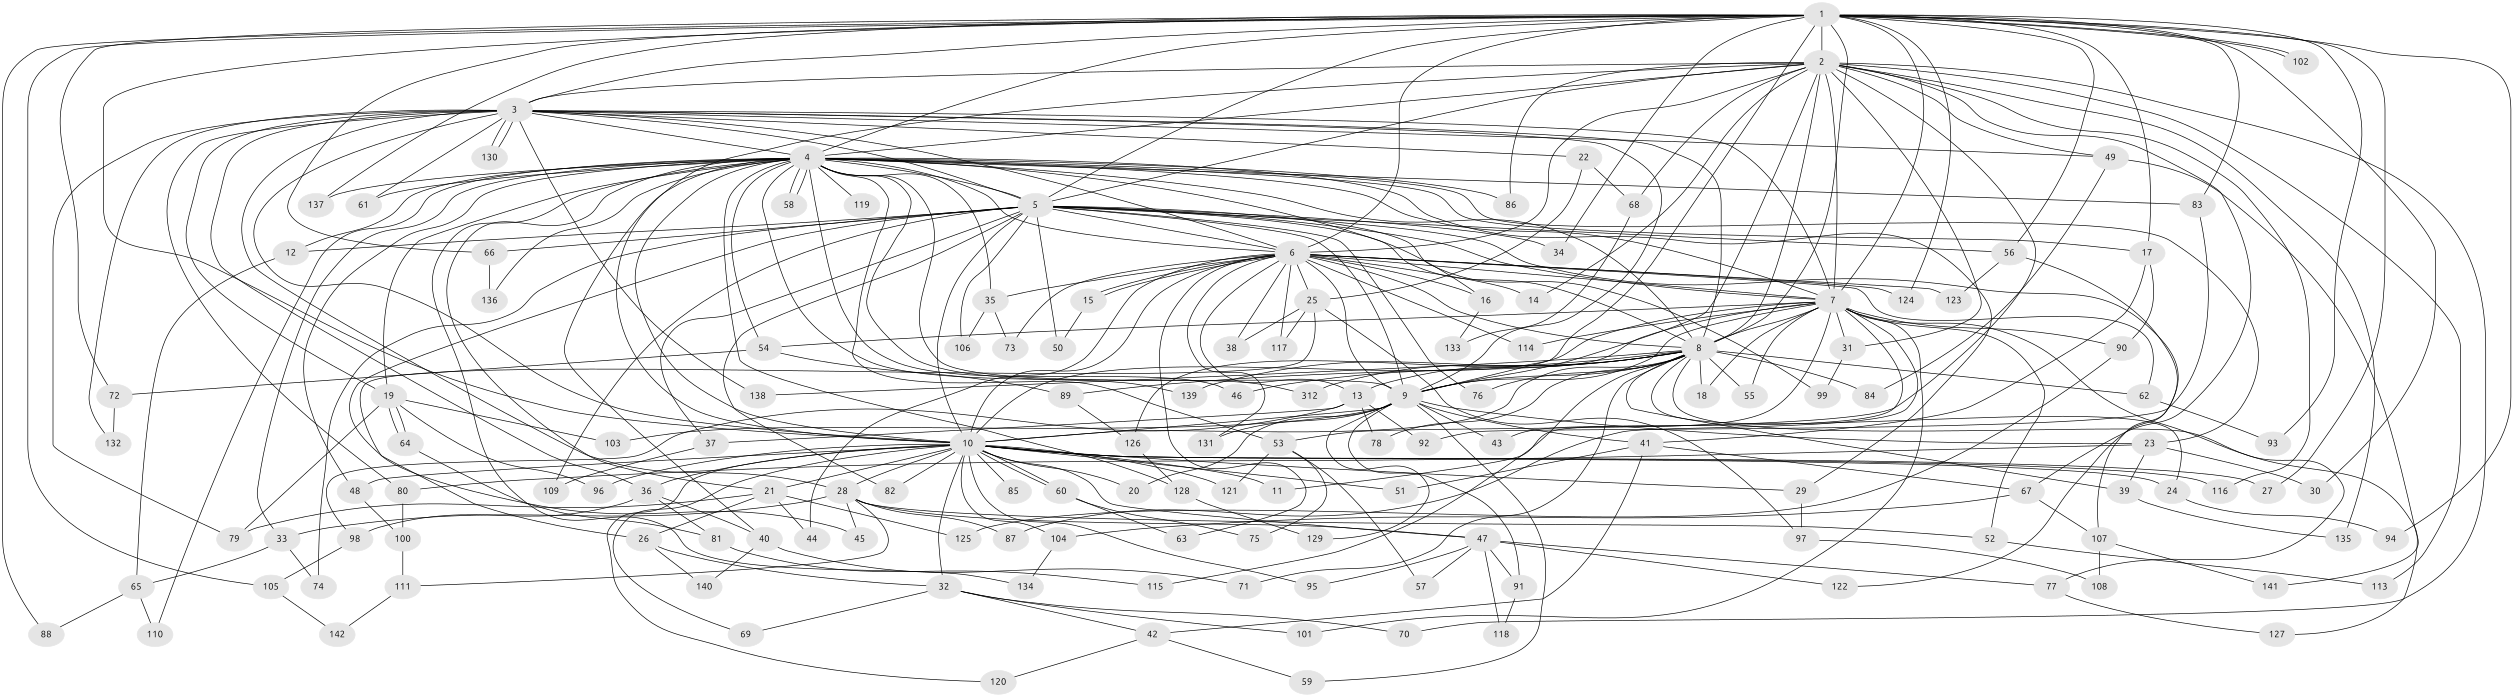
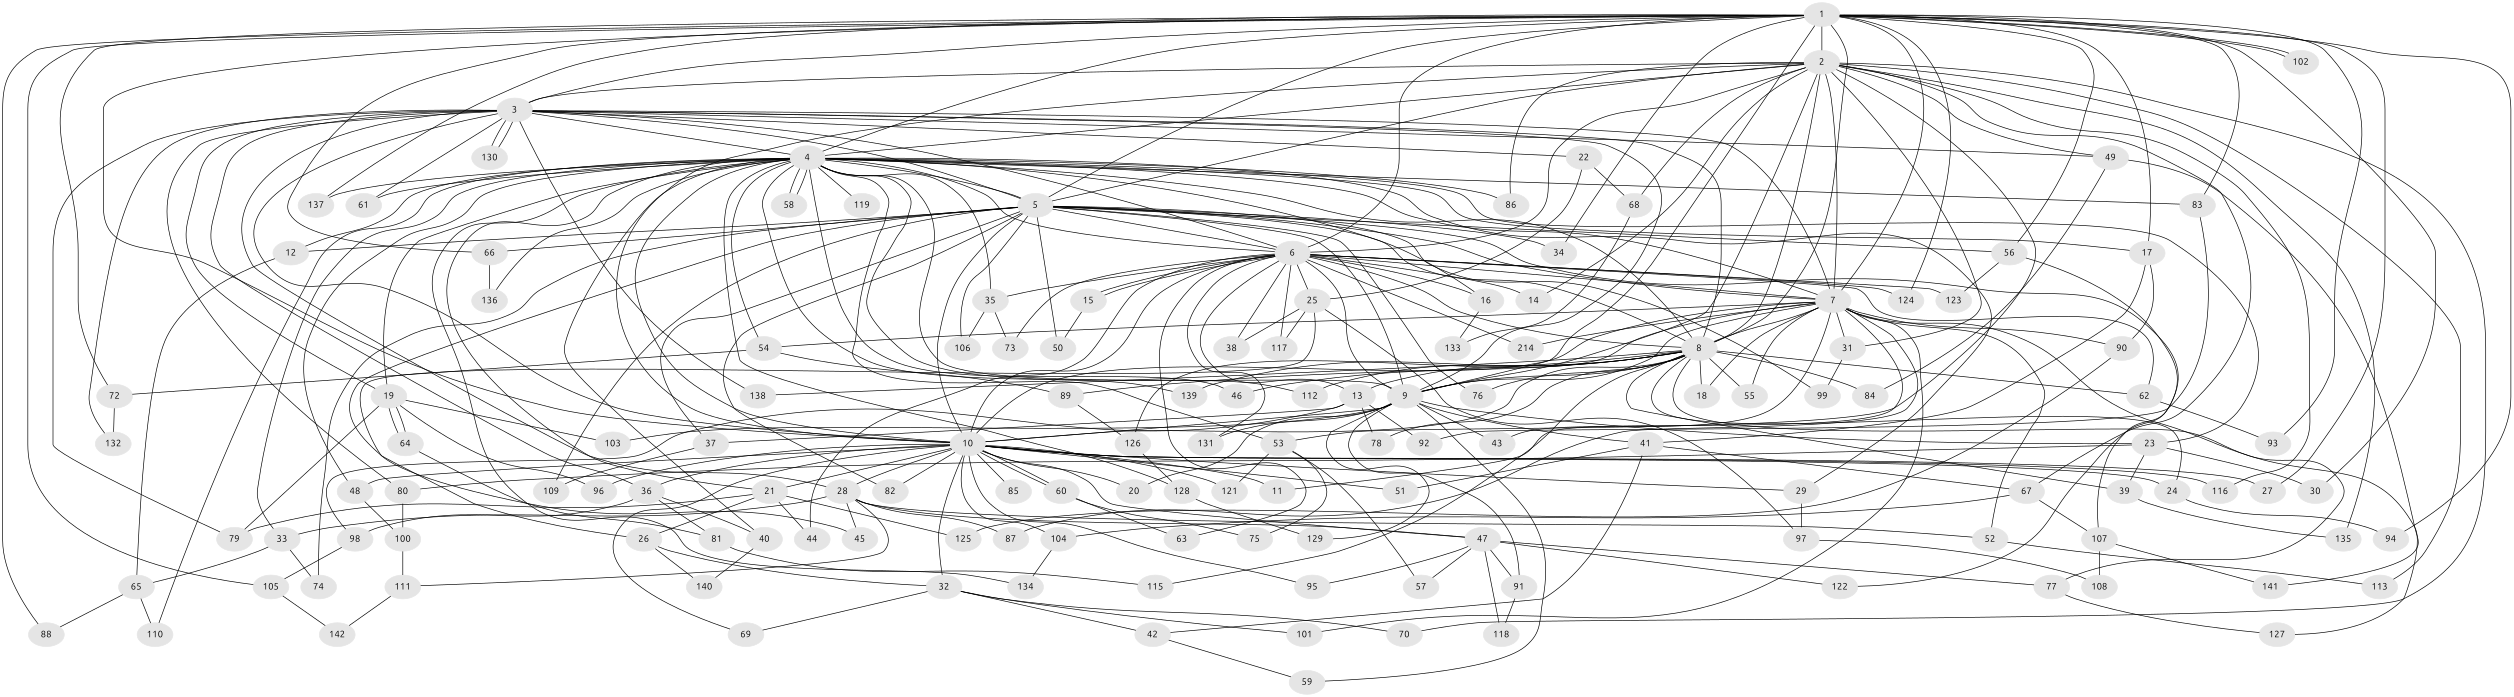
  graph {
    fontname=Ubuntu
    node [color=gray90 fontname=Ubuntu style=filled]
    edge [fontname=Ubuntu]
    1
    2
    3
    4
    5
    6
    7
    8
    9
    10
    17
    27
    30
    34
    56
    66
    72
    83
    88
    93
    94
    102
    105
    124
    137
    14
    31
    49
    53
    67
    68
    70
    86
    113
    116
    135
    19
    22
    28
    36
    61
    80
    130
    132
    138
    79
    12
    16
    21
    23
    29
    33
    35
    40
    46
    48
    54
    58
    110
-   112 [label=312]
+   112
    119
    128
    134
    136
    139
    37
    45
    50
    74
    76
    82
    99
    106
    107
    109
    13
    15
    25
    38
    44
    62
    63
    73
-   114
+   114 [label=214]
    117
    123
    131
    11
    18
    43
    52
    55
    77
    87
    90
    101
    126
    24
    39
-   71
    78
    84
    89
    115
    127
    20
    41
    59
    91
    103
    129
    85
    32
    47
    51
    60
    69
    95
    96
    104
-   120
    121
    122
    92
    142
    141
    57
    75
    133
    64
    111
    98
    81
    100
    65
    26
    125
    97
    140
    108
    42
    118
    1 -- 2
    1 -- 3
    1 -- 4
    1 -- 5
    1 -- 6
    1 -- 7
    1 -- 8
    1 -- 9
    1 -- 10
    1 -- 17
    1 -- 27
    1 -- 30
    1 -- 34
    1 -- 56
    1 -- 66
    1 -- 72
    1 -- 83
    1 -- 88
    1 -- 93
    1 -- 94
    1 -- 102
    1 -- 102
    1 -- 105
    1 -- 124
    1 -- 137
    2 -- 3
    2 -- 4
    2 -- 5
    2 -- 6
    2 -- 7
    2 -- 8
    2 -- 9
    2 -- 10
    2 -- 14
    2 -- 31
    2 -- 49
    2 -- 53
    2 -- 67
    2 -- 68
    2 -- 70
    2 -- 86
    2 -- 113
    2 -- 116
    2 -- 135
    3 -- 4
    3 -- 5
    3 -- 6
    3 -- 7
    3 -- 8
    3 -- 9
    3 -- 10
    3 -- 49
    3 -- 19
    3 -- 22
    3 -- 28
    3 -- 36
    3 -- 61
    3 -- 80
    3 -- 130
    3 -- 130
    3 -- 132
    3 -- 138
    3 -- 79
    4 -- 5
    4 -- 6
    4 -- 7
    4 -- 8
    4 -- 9
    4 -- 10
    4 -- 17
    4 -- 83
    4 -- 137
    4 -- 53
    4 -- 86
    4 -- 19
    4 -- 61
    4 -- 12
    4 -- 16
    4 -- 21
    4 -- 23
    4 -- 29
    4 -- 33
    4 -- 35
    4 -- 40
    4 -- 46
    4 -- 48
    4 -- 54
    4 -- 58
    4 -- 58
    4 -- 110
    4 -- 112
    4 -- 119
    4 -- 128
    4 -- 134
    4 -- 136
    4 -- 139
    5 -- 6
    5 -- 7
    5 -- 8
    5 -- 9
    5 -- 10
    5 -- 34
    5 -- 56
    5 -- 66
    5 -- 12
    5 -- 37
    5 -- 45
    5 -- 50
    5 -- 74
    5 -- 76
    5 -- 82
    5 -- 99
    5 -- 106
    5 -- 107
    5 -- 109
    6 -- 7
    6 -- 8
    6 -- 9
    6 -- 10
    6 -- 124
    6 -- 14
    6 -- 16
    6 -- 35
    6 -- 13
    6 -- 15
    6 -- 15
    6 -- 25
    6 -- 38
    6 -- 44
    6 -- 62
    6 -- 63
    6 -- 73
    6 -- 114
    6 -- 117
    6 -- 123
    6 -- 131
    7 -- 8
    7 -- 9
    7 -- 10
    7 -- 31
    7 -- 54
    7 -- 114
    7 -- 11
    7 -- 18
    7 -- 43
    7 -- 52
    7 -- 55
    7 -- 77
    7 -- 87
    7 -- 90
    7 -- 101
    7 -- 126
    8 -- 9
    8 -- 10
    8 -- 138
    8 -- 46
    8 -- 112
    8 -- 139
    8 -- 76
    8 -- 13
    8 -- 62
    8 -- 18
    8 -- 55
    8 -- 24
    8 -- 39
-   8 -- 71
    8 -- 78
    8 -- 84
    8 -- 89
    8 -- 115
    8 -- 127
    9 -- 10
    9 -- 23
    9 -- 131
    9 -- 43
    9 -- 20
    9 -- 41
    9 -- 59
    9 -- 91
    9 -- 103
    9 -- 129
    10 -- 27
    10 -- 116
    10 -- 28
    10 -- 36
    10 -- 21
    10 -- 29
    10 -- 48
    10 -- 82
    10 -- 11
    10 -- 24
    10 -- 20
    10 -- 85
    10 -- 32
    10 -- 47
    10 -- 51
    10 -- 60
    10 -- 60
    10 -- 69
    10 -- 95
    10 -- 96
    10 -- 104
-   10 -- 120
    10 -- 121
    17 -- 90
    17 -- 41
    56 -- 123
    56 -- 122
    66 -- 136
    72 -- 132
    83 -- 92
    105 -- 142
    31 -- 99
    49 -- 84
    49 -- 141
    53 -- 121
    53 -- 57
    53 -- 75
    67 -- 107
    67 -- 104
    68 -- 133
    19 -- 79
    19 -- 103
    19 -- 96
    19 -- 64
    19 -- 64
    22 -- 68
    22 -- 25
    28 -- 33
    28 -- 45
    28 -- 52
    28 -- 87
    28 -- 47
    28 -- 111
    36 -- 40
    36 -- 98
    36 -- 81
    80 -- 100
    12 -- 65
    16 -- 133
    21 -- 79
    21 -- 44
    21 -- 26
    21 -- 125
    23 -- 30
    23 -- 80
    23 -- 39
    29 -- 97
    33 -- 74
    33 -- 65
    35 -- 106
    35 -- 73
-   40 -- 71
    40 -- 140
    48 -- 100
    54 -- 72
    54 -- 89
    128 -- 129
    37 -- 109
    107 -- 141
    107 -- 108
    13 -- 37
    13 -- 78
    13 -- 92
    13 -- 98
    15 -- 50
    25 -- 38
    25 -- 117
    25 -- 26
    25 -- 97
    62 -- 93
    52 -- 113
    77 -- 127
    90 -- 125
    126 -- 128
    24 -- 94
    39 -- 135
    89 -- 126
    41 -- 67
    41 -- 51
    41 -- 42
    91 -- 118
    32 -- 70
    32 -- 101
    32 -- 69
    32 -- 42
    47 -- 77
    47 -- 91
    47 -- 95
    47 -- 122
    47 -- 57
    47 -- 118
    60 -- 63
    60 -- 75
    104 -- 134
    64 -- 81
    111 -- 142
    98 -- 105
    81 -- 115
    100 -- 111
    65 -- 88
    65 -- 110
    26 -- 32
    26 -- 140
    97 -- 108
    42 -- 59
-   42 -- 120
  }
